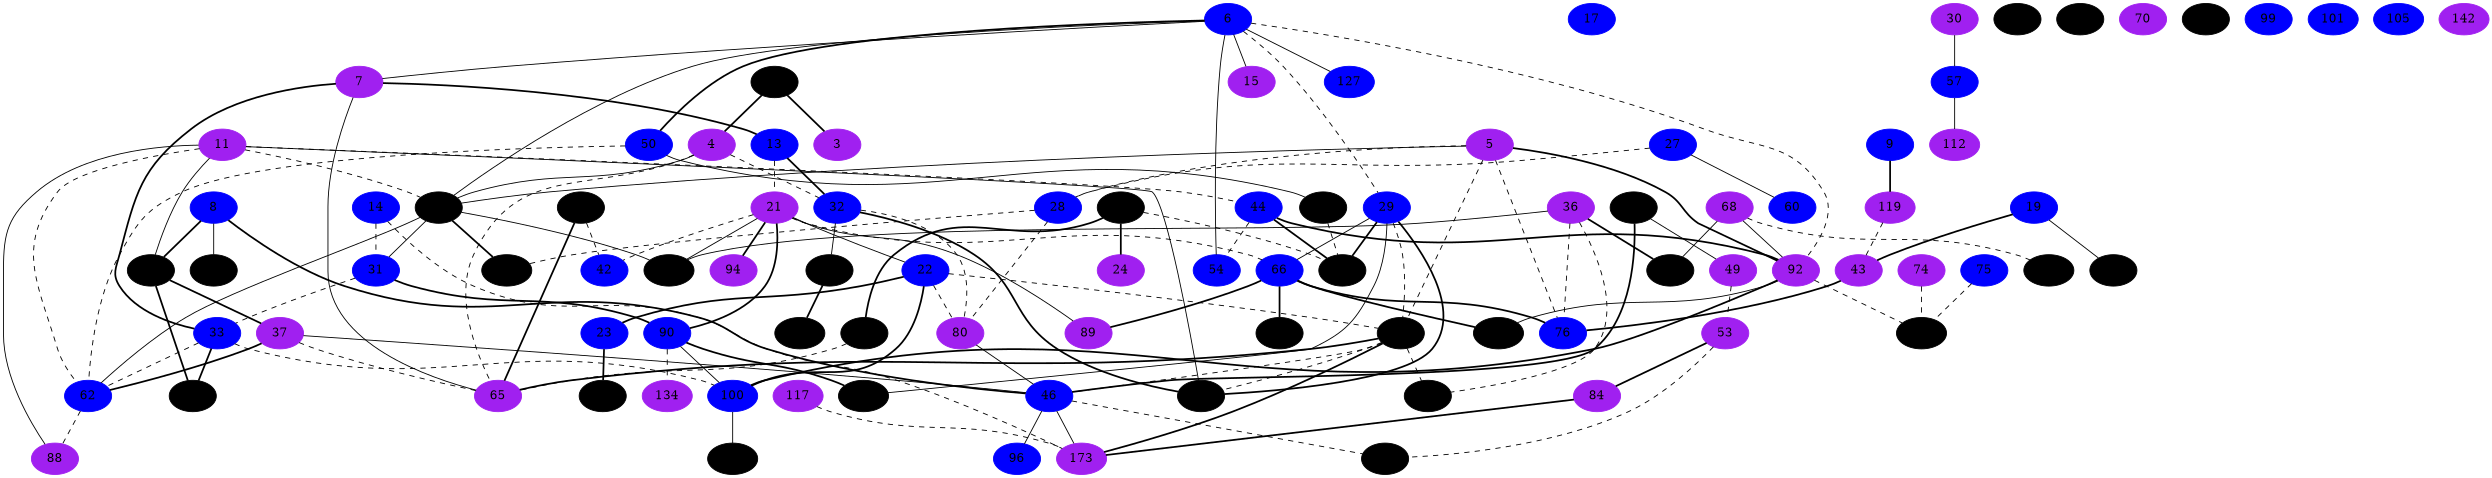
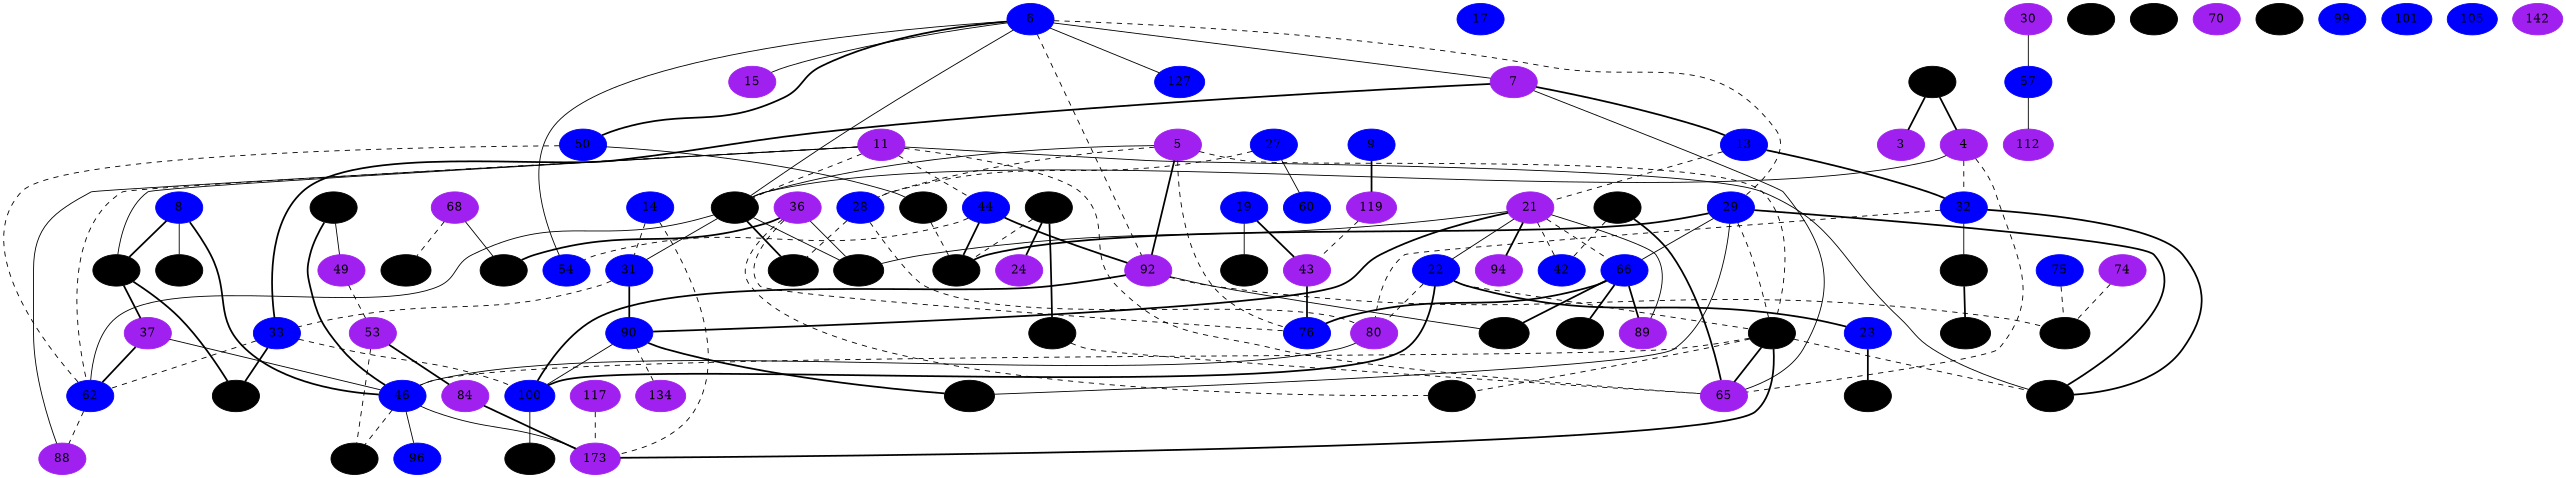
  graph {
    node [color=blue style=filled]
    edge [style=dashed]
    1 [color=black]
    42
    65 [color=purple super="+121"]
    2 [color=black]
    3 [color=purple]
    4 [color=purple super="+80"]
    25 [color=black super="+59"]
    32 [super="+136"]
    62 [super="+122"]
    31 [super="+115"]
    103 [color=black]
    140 [color=black]
    56 [color=black]
    n14 [color=purple label=80 super="+61"]
    97 [color=black super="+125"]
    5 [color=purple super="+16"]
    28 [super="+132"]
    39 [color=black super="+51"]
    76 [super="+102"]
    92 [color=purple super="+120"]
    46 [super="+82"]
    n22 [color=purple label=173 super="+137"]
    52 [color=black]
    100 [super="+130"]
    138 [color=black]
    118 [color=black]
    6 [super="+110"]
    7 [color=purple super="+69"]
    15 [color=purple]
    29 [super="+72"]
    50
    54
    127
    13 [super="+79"]
    33 [super="+71"]
    77 [color=black super="+141"]
    66 [super="+109"]
    139 [color=black]
    63 [color=black super="+86"]
    21 [color=purple super="+114"]
    98 [color=black]
    8 [super="+12"]
    18 [color=black super="+128"]
    83 [color=black super="+87"]
    37 [color=purple super="+124"]
    64 [color=black super="+107"]
    96
    9 [super="+85"]
    119 [color=purple]
    43 [color=purple]
    10 [color=black super="+20"]
    24 [color=purple super="+116"]
    38 [color=black]
    11 [color=purple super="+47"]
    44 [super="+73"]
    88 [color=purple]
    22 [super="+93"]
    89 [color=purple]
    90
    94 [color=purple]
    14 [super="+131"]
    17
    19
    55 [color=black super="+126"]
    23 [super="+45"]
    67 [color=black]
    134 [color=purple]
    48 [color=black]
    111 [color=black]
    26 [color=black]
    49 [color=purple super="+106"]
    53 [color=purple super="+58"]
    27 [super="+135"]
    60
    30 [color=purple super="+35"]
    57
    112 [color=purple]
    113 [color=black]
    34 [color=black]
    36 [color=purple super="+78"]
    91 [color=black super="+123"]
    41 [color=black]
    84 [color=purple super="+95"]
    68 [color=purple super="+129"]
    104 [color=black]
    70 [color=purple super="+108"]
    74 [color=purple]
    75
    81 [color=black]
    99
    101
    105
    117 [color=purple]
    142 [color=purple]
    1 -- 42
    1 -- 65 [style=bold]
    2 -- 3 [style=bold]
    2 -- 4 [style=bold]
    4 -- 65
    4 -- 25 [style=solid]
    4 -- 32
    25 -- 62 [style=solid]
    25 -- 31 [style=solid]
    25 -- 103 [style=solid]
    25 -- 140 [style=bold]
    32 -- 56 [style=bold]
    32 -- n14
    32 -- 97 [style=solid]
    62 -- 88
    31 -- 33
    31 -- 90 [style=bold]
    n14 -- 46 [style=solid]
    97 -- 113 [style=bold]
    5 -- 25 [style=solid]
    5 -- 28
    5 -- 39
    5 -- 76
    5 -- 92 [style=bold]
    28 -- 140
    28 -- n14
    39 -- 65 [style=bold]
    39 -- 56
    39 -- 46
    39 -- n22 [style=bold]
    39 -- 52
    92 -- 100 [style=bold]
    92 -- 138 [style=solid]
    92 -- 118
    46 -- n22 [style=solid]
    46 -- 64
    46 -- 96 [style=solid]
    100 -- 111 [style=solid]
    6 -- 25 [style=solid]
    6 -- 92
    6 -- 7 [style=solid]
    6 -- 15 [style=solid]
    6 -- 29
    6 -- 50 [style=bold]
    6 -- 54 [style=solid]
    6 -- 127 [style=solid]
    7 -- 65 [style=solid]
    7 -- 13 [style=bold]
    7 -- 33 [style=bold]
    29 -- 56 [style=bold]
    29 -- 39
    29 -- 77 [style=bold]
    29 -- 66 [style=solid]
    29 -- 139 [style=solid]
    50 -- 62
    50 -- 63 [style=solid]
    13 -- 32 [style=bold]
    13 -- 21
    33 -- 62
    33 -- 100
    33 -- 98 [style=bold]
    66 -- 76 [style=bold]
    66 -- 138 [style=bold]
    66 -- 89 [style=bold]
    66 -- 67 [style=bold]
    63 -- 77
    21 -- 42
    21 -- 103 [style=solid]
    21 -- 66
    21 -- 22 [style=solid]
    21 -- 89 [style=solid]
    21 -- 90 [style=bold]
    21 -- 94 [style=bold]
    8 -- 46 [style=bold]
    8 -- 18 [style=bold]
    8 -- 83 [style=solid]
    18 -- 98 [style=bold]
    18 -- 37 [style=bold]
-   37 -- 65
+   11 -- 65
    37 -- 62 [style=bold]
    37 -- 46 [style=solid]
    9 -- 119 [style=bold]
    119 -- 43
    43 -- 76 [style=bold weight=2]
    10 -- 77
    10 -- 24 [style=bold]
    10 -- 38 [style=bold]
    38 -- 65
    11 -- 25
    11 -- 62
    11 -- 56 [style=solid]
    11 -- 18 [style=solid]
    11 -- 44
    11 -- 88 [style=solid]
    44 -- 92 [style=bold]
    44 -- 54
    44 -- 77 [style=bold]
    22 -- n14
    22 -- 39
    22 -- 100 [style=bold]
    22 -- 23 [style=bold]
    90 -- 100 [style=solid]
    90 -- 139 [style=bold]
    90 -- 134
    14 -- 31
    14 -- n22
    19 -- 43 [style=bold]
    19 -- 55 [style=solid]
    23 -- 48 [style=bold]
    26 -- 46 [style=bold]
    26 -- 49 [style=solid]
    49 -- 53
    53 -- 64
    53 -- 84 [style=bold]
    27 -- 28
    27 -- 60 [style=solid]
    30 -- 57 [style=solid]
    57 -- 112 [style=solid]
    36 -- 103 [style=solid]
    36 -- 76
    36 -- 52
    36 -- 91 [style=bold]
    84 -- n22 [style=bold]
-   68 -- 92 [style=solid]
    68 -- 91 [style=solid]
    68 -- 104
    74 -- 118
    75 -- 118
    117 -- n22
  }
